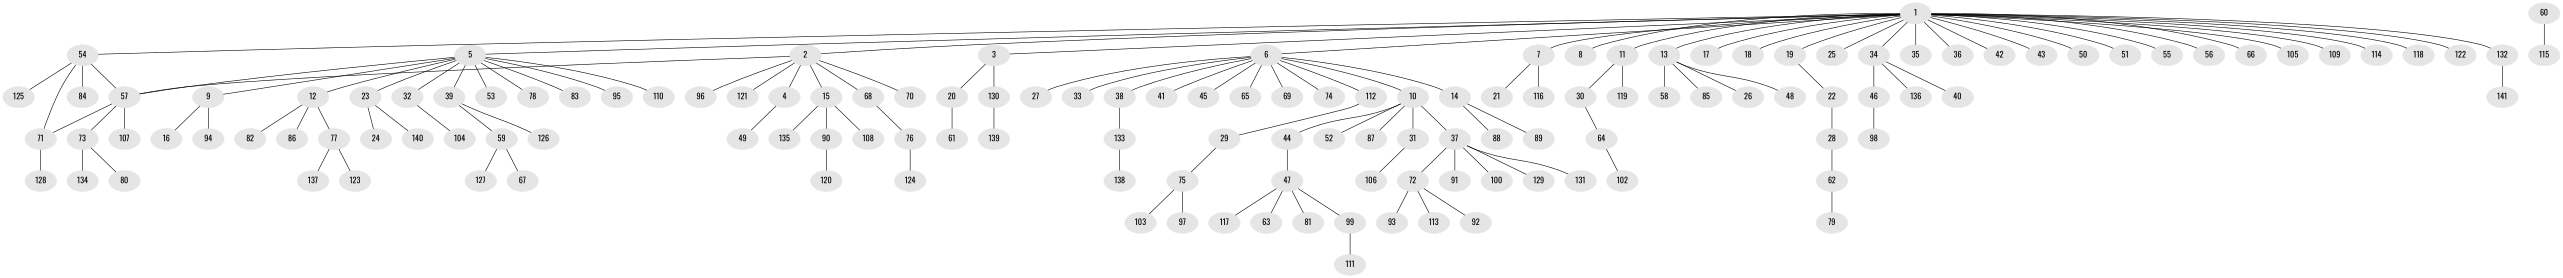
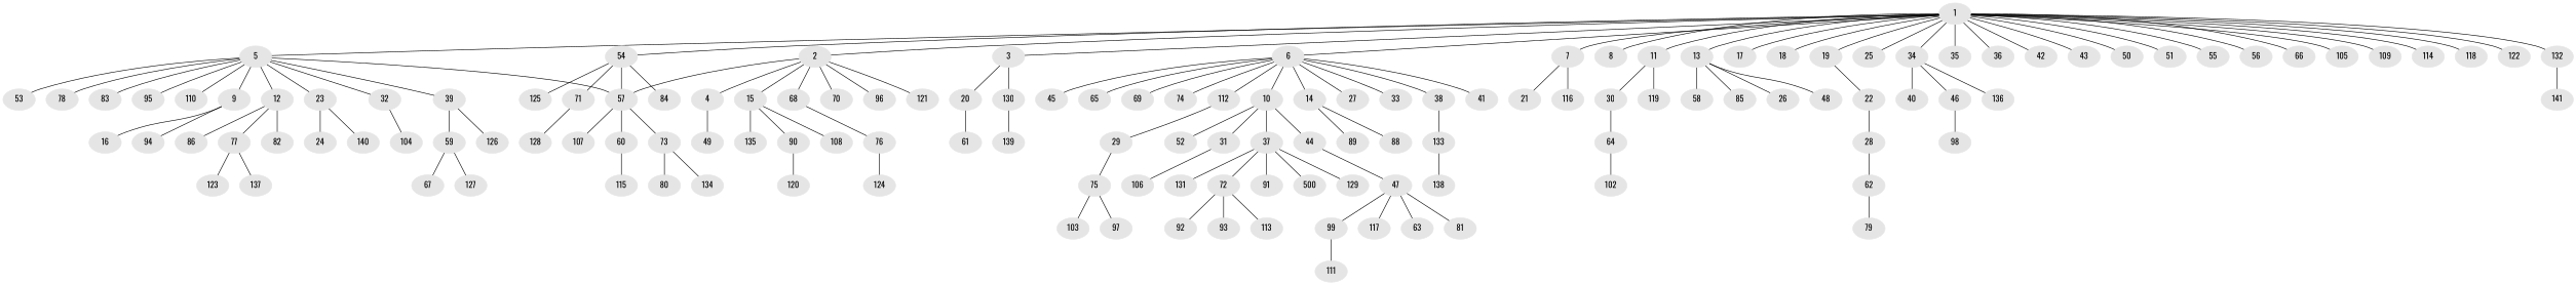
  graph {
    fontname=Oswald
    node [color=gray90 fontname=Oswald style=filled]
    edge [fontname=Oswald]
    1
    2
    3
    5
    6
    7
    8
    11
    13
    17
    18
    19
    25
    34
    35
    36
    42
    43
    50
    51
    54
    55
    56
    66
    105
    109
    114
    118
    122
    132
    4
    15
    57
    68
    70
    96
    121
    20
    130
    9
    12
    23
    32
    39
    53
    78
    83
    95
    110
    10
    14
    27
    33
    38
    41
    45
    65
    69
    74
    112
    21
    116
    30
    119
    26
    48
    58
    85
    22
    40
    46
    136
    71
    84
    125
    141
    49
    90
    108
    135
    60
    73
    107
    76
    61
    139
    16
    94
    77
    82
    86
    24
    140
    104
    59
    126
    31
    37
    44
    52
-   87
    88
    89
    133
    29
    75
    106
    72
    91
-   100
+   100 [label=500]
    129
    131
    47
    64
    123
    137
    120
    28
    62
    79
    97
    103
    102
    98
    92
    93
    113
    138
    67
    127
    63
    81
    99
    117
    111
    128
    115
    80
    134
    124
    1 -- 2
    1 -- 3
    1 -- 5
    1 -- 6
    1 -- 7
    1 -- 8
    1 -- 11
    1 -- 13
    1 -- 17
    1 -- 18
    1 -- 19
    1 -- 25
    1 -- 34
    1 -- 35
    1 -- 36
    1 -- 42
    1 -- 43
    1 -- 50
    1 -- 51
    1 -- 54
    1 -- 55
    1 -- 56
    1 -- 66
    1 -- 105
    1 -- 109
    1 -- 114
    1 -- 118
    1 -- 122
    1 -- 132
    2 -- 4
    2 -- 15
    2 -- 57
    2 -- 68
    2 -- 70
    2 -- 96
    2 -- 121
    3 -- 20
    3 -- 130
    5 -- 57
    5 -- 9
    5 -- 12
    5 -- 23
    5 -- 32
    5 -- 39
    5 -- 53
    5 -- 78
    5 -- 83
    5 -- 95
    5 -- 110
    6 -- 10
    6 -- 14
    6 -- 27
    6 -- 33
    6 -- 38
    6 -- 41
    6 -- 45
    6 -- 65
    6 -- 69
    6 -- 74
    6 -- 112
    7 -- 21
    7 -- 116
    11 -- 30
    11 -- 119
    13 -- 26
    13 -- 48
    13 -- 58
    13 -- 85
    19 -- 22
    34 -- 40
    34 -- 46
    34 -- 136
    54 -- 57
    54 -- 71
    54 -- 84
    54 -- 125
    132 -- 141
    4 -- 49
    15 -- 90
    15 -- 108
    15 -- 135
-   57 -- 71
+   57 -- 60
    57 -- 73
    57 -- 107
    68 -- 76
    20 -- 61
    130 -- 139
    9 -- 16
    9 -- 94
    12 -- 77
    12 -- 82
    12 -- 86
    23 -- 24
    23 -- 140
    32 -- 104
    39 -- 59
    39 -- 126
    10 -- 31
    10 -- 37
    10 -- 44
    10 -- 52
-   10 -- 87
    14 -- 88
    14 -- 89
    38 -- 133
    112 -- 29
    30 -- 64
    22 -- 28
    46 -- 98
    71 -- 128
    90 -- 120
    60 -- 115
    73 -- 80
    73 -- 134
    76 -- 124
    77 -- 123
    77 -- 137
    59 -- 67
    59 -- 127
    31 -- 106
    37 -- 72
    37 -- 91
    37 -- 100
    37 -- 129
    37 -- 131
    44 -- 47
    133 -- 138
    29 -- 75
    75 -- 97
    75 -- 103
    72 -- 92
    72 -- 93
    72 -- 113
    47 -- 63
    47 -- 81
    47 -- 99
    47 -- 117
    64 -- 102
    28 -- 62
    62 -- 79
    99 -- 111
  }
